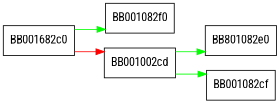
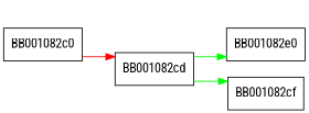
  digraph {
    fontname="Roboto Condensed"
    rankdir=LR
    splines=ortho
    node [fontname="Roboto Condensed" shape=box]
    edge [color=green fontname="Roboto Condensed"]
-   BB001082c0 [label=BB001682c0]
-   BB001082f0
-   BB001082cd [label=BB001002cd]
-   BB001082e0 [label=BB801082e0]
+   BB001082c0
+   BB001082cd
+   BB001082e0
    BB001082cf
-   BB001082c0 -> BB001082f0
    BB001082c0 -> BB001082cd [color=red]
    BB001082cd -> BB001082e0
    BB001082cd -> BB001082cf
  }
